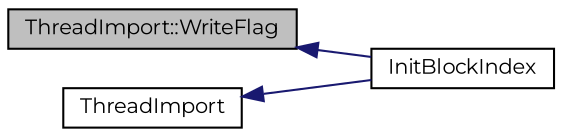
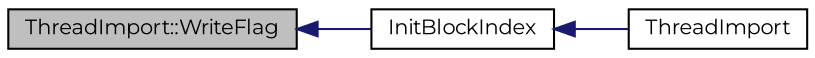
  digraph {
    fontname=Montserrat
    rankdir=LR
    node [color=black fillcolor=white fontname=Montserrat fontsize=10 shape=record style=filled]
    edge [color=midnightblue dir=back fontname=Montserrat fontsize=10 labelfontname=Helvetica labelfontsize=10 style=solid]
    n1 [fillcolor=grey75 fontcolor=black height=0.2 label="ThreadImport::WriteFlag" width=0.4]
    n2 [height=0.2 label=InitBlockIndex width=0.4]
    n3 [height=0.2 label=ThreadImport width=0.4]
    n1 -> n2
-   n3 -> n2
+   n2 -> n3
  }
